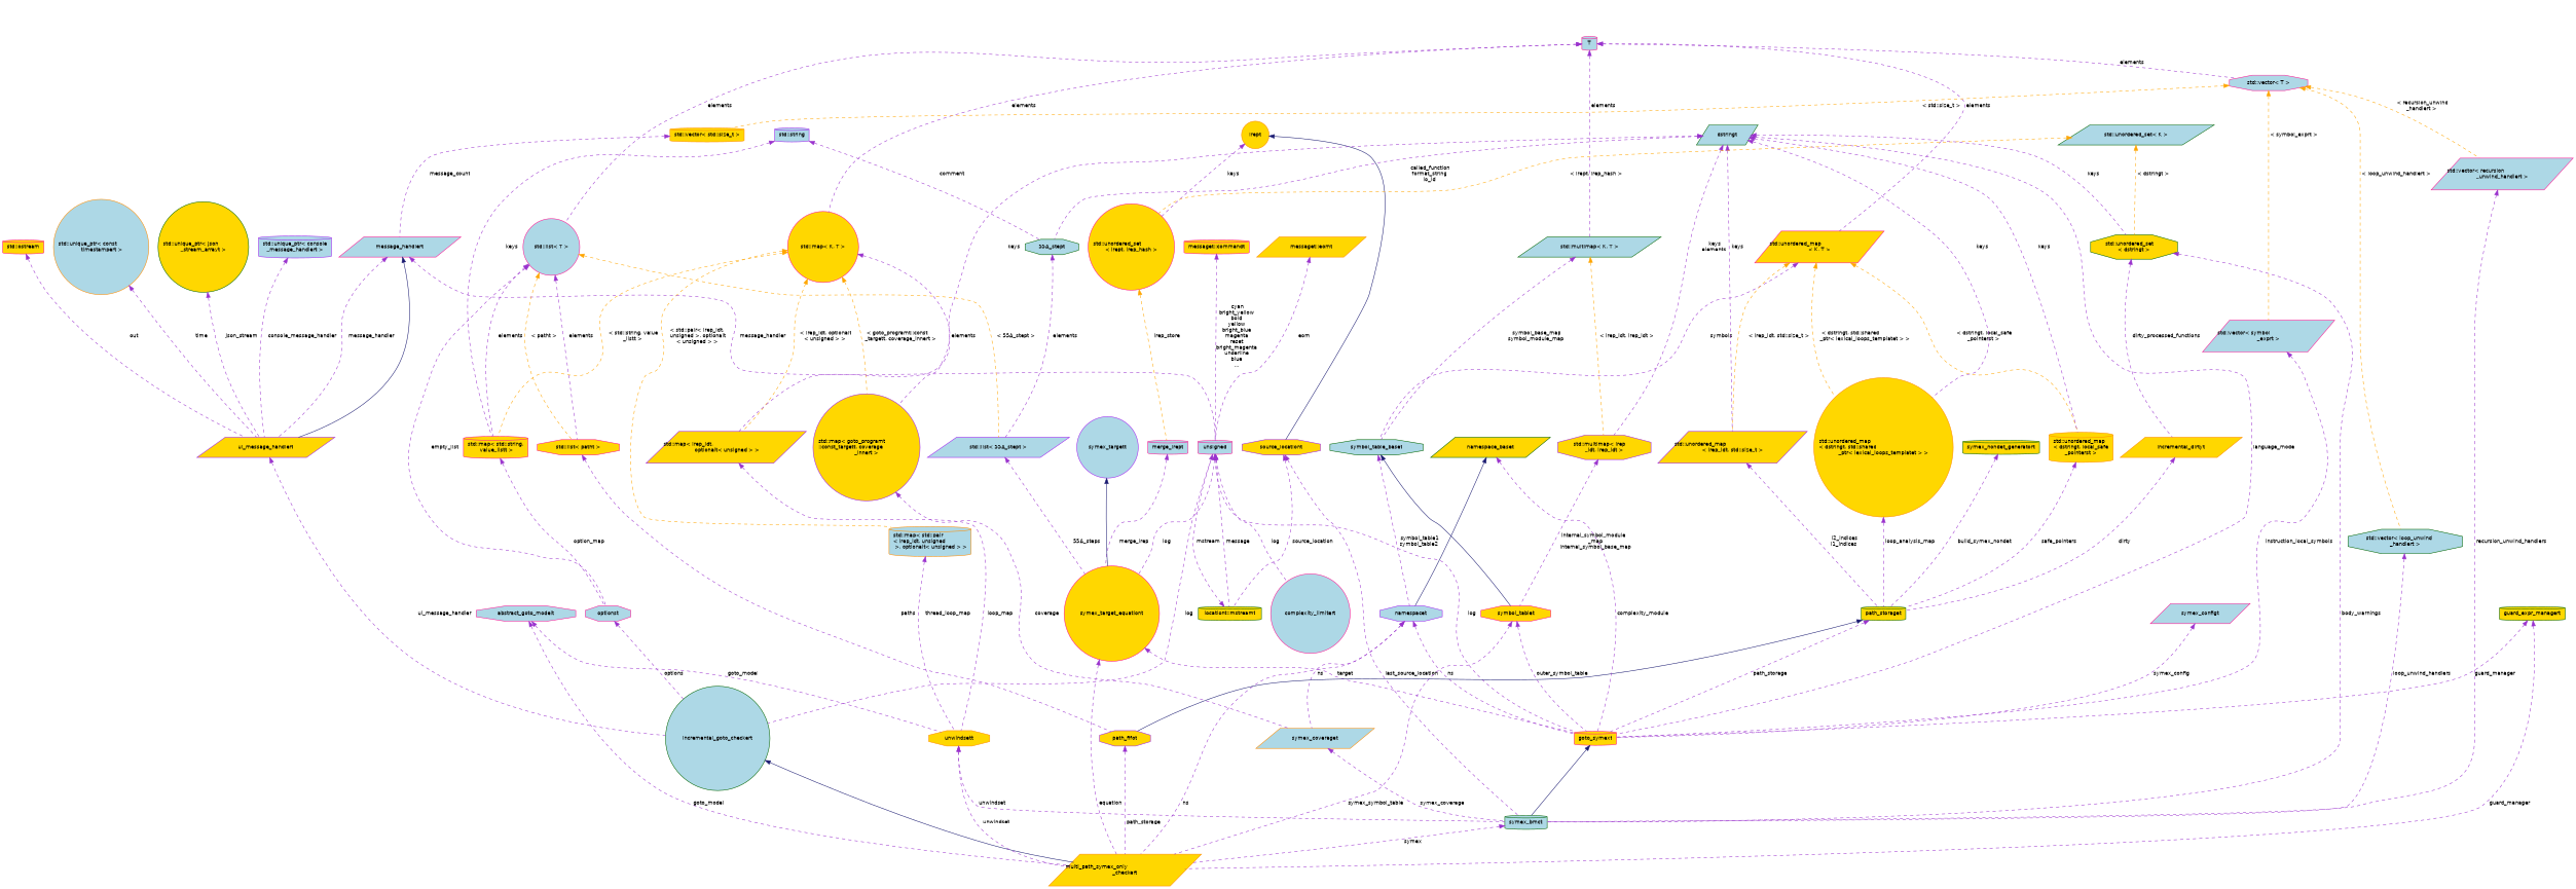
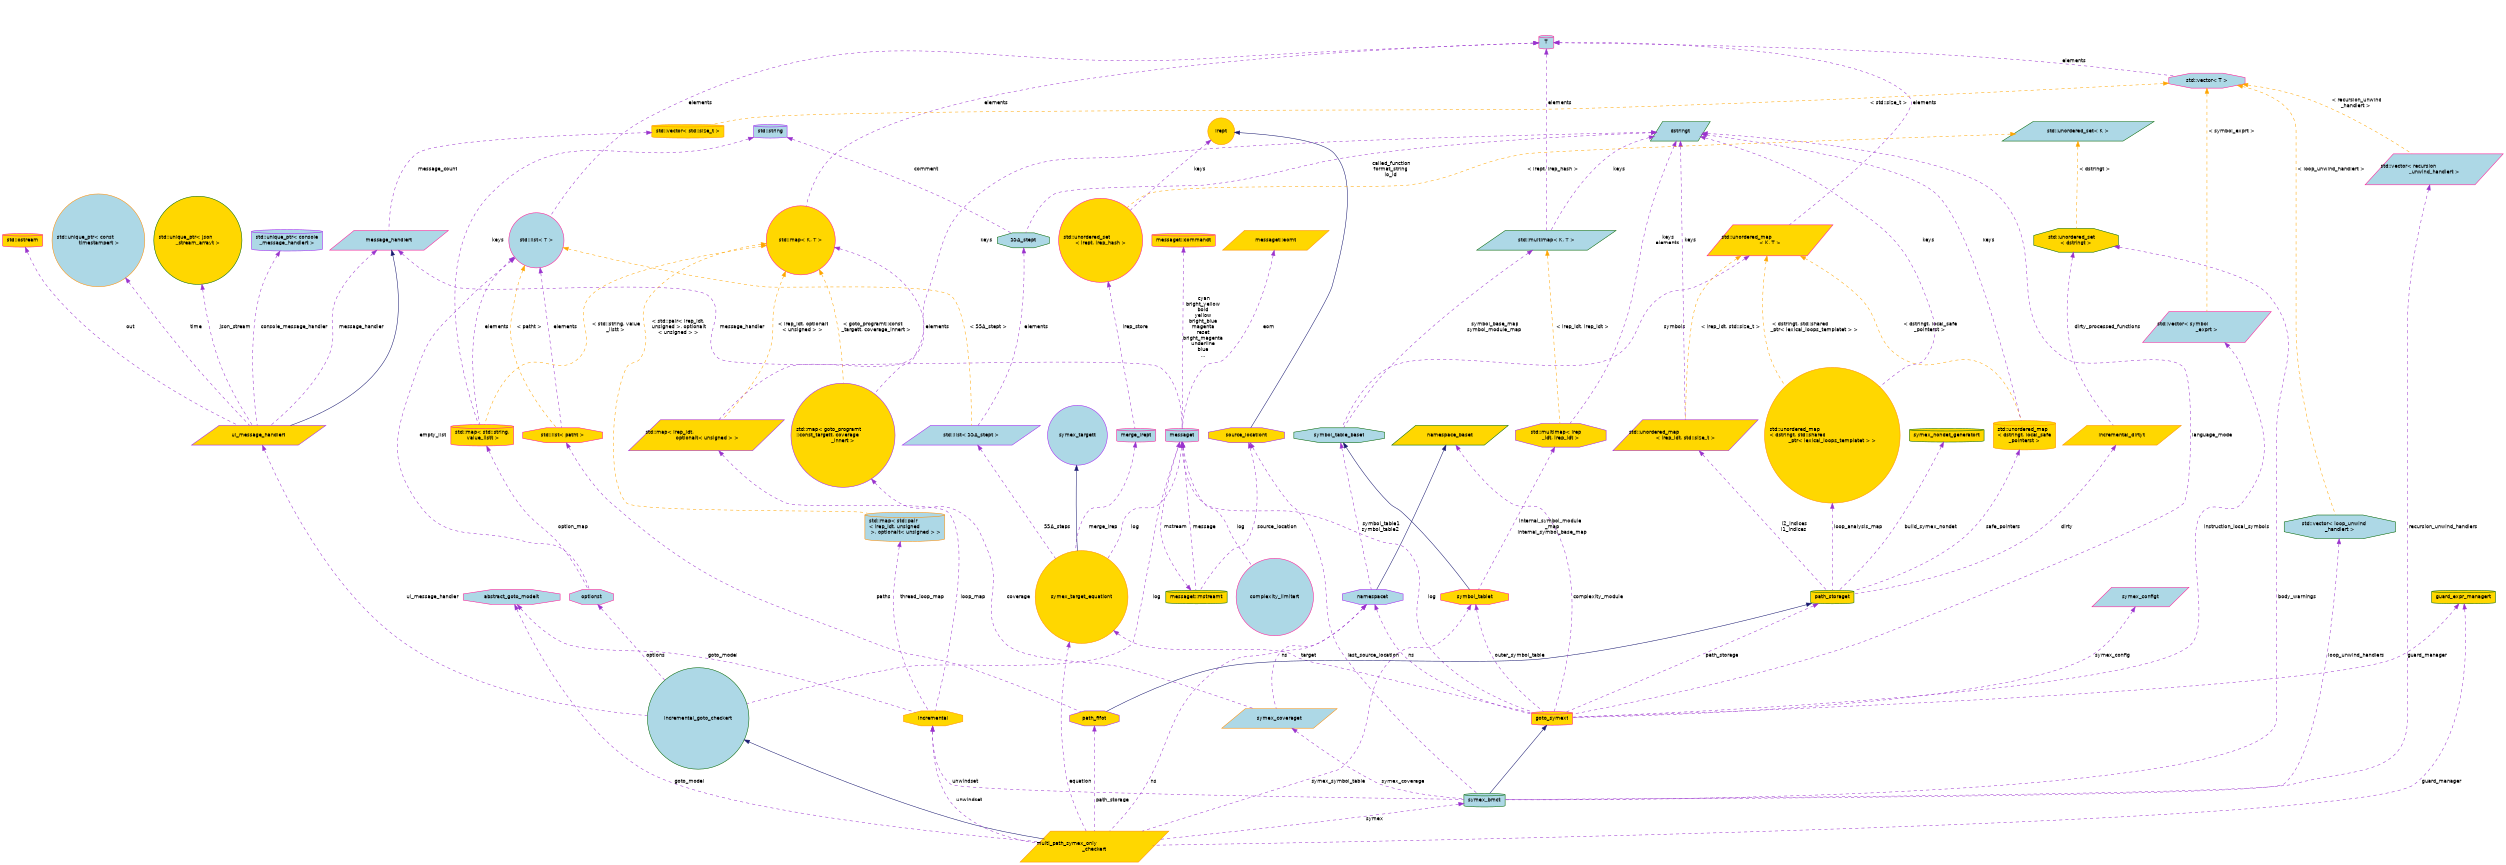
  digraph {
    rankdir=TB
    node [color=deeppink fillcolor=gold fontname=Helvetica fontsize=10 shape=parallelogram style=filled]
    edge [color=darkorchid3 dir=back fontname=Helvetica fontsize=10 labelfontname=Helvetica labelfontsize=10 style=dashed]
    n1 [color=darkorange fontcolor=black height=0.2 label="multi_path_symex_only\l_checkert" width=0.4]
    n2 [color=darkgreen fillcolor=lightblue height=0.2 label=incremental_goto_checkert shape=circle width=0.4]
    n3 [fillcolor=lightblue height=0.2 label=optionst shape=octagon width=0.4]
    n4 [fillcolor=lightblue height=0.2 label="std::list\< T \>" shape=circle width=0.4]
    n5 [height=0.2 label="std::map\< std::string,\l value_listt \>" shape=cylinder width=0.4]
    n6 [height=0.2 label="std::list\< patht \>" shape=octagon width=0.4]
    n7 [color=purple fillcolor=lightblue height=0.2 label="std::list\< SSA_stept \>" width=0.4]
    n8 [color=purple height=0.2 label=path_fifot shape=octagon width=0.4]
-   n9 [height=0.2 label=symex_target_equationt shape=circle width=0.4]
+   n9 [color=darkorange height=0.2 label=symex_target_equationt shape=circle width=0.4]
    n10 [fillcolor=lightblue height=0.2 label=T shape=cylinder width=0.4]
    n11 [height=0.2 label="std::map\< K, T \>" shape=circle width=0.4]
    n12 [fillcolor=lightblue height=0.2 label="std::vector\< T \>" shape=octagon width=0.4]
    n13 [color=darkgreen fillcolor=lightblue height=0.2 label="std::multimap\< K, T \>" width=0.4]
    n14 [height=0.2 label="std::unordered_map\l\< K, T \>" width=0.4]
    n15 [color=purple height=0.2 label="std::map\< goto_programt\l::const_targett, coverage\l_innert \>" shape=circle width=0.4]
    n16 [color=darkorange fillcolor=lightblue height=0.2 label="std::map\< std::pair\l\< irep_idt, unsigned\l \>, optionalt\< unsigned \> \>" shape=cylinder width=0.4]
    n17 [color=purple height=0.2 label="std::map\< irep_idt,\l optionalt\< unsigned \> \>" width=0.4]
    n18 [color=darkorange height=0.2 label="std::vector\< std::size_t \>" shape=cylinder width=0.4]
    n19 [fillcolor=lightblue height=0.2 label="std::vector\< symbol\l_exprt \>" width=0.4]
    n20 [fillcolor=lightblue height=0.2 label="std::vector\< recursion\l_unwind_handlert \>" width=0.4]
    n21 [color=darkgreen fillcolor=lightblue height=0.2 label="std::vector\< loop_unwind\l_handlert \>" shape=octagon width=0.4]
    n22 [color=darkgreen fillcolor=lightblue height=0.2 label=symbol_table_baset shape=octagon width=0.4]
    n23 [color=purple height=0.2 label="std::multimap\< irep\l_idt, irep_idt \>" shape=octagon width=0.4]
    n24 [color=darkorange height=0.2 label="std::unordered_map\l\< dstringt, local_safe\l_pointerst \>" shape=cylinder width=0.4]
    n25 [color=darkorange height=0.2 label="std::unordered_map\l\< dstringt, std::shared\l_ptr\< lexical_loops_templatet \> \>" shape=circle width=0.4]
    n26 [color=purple height=0.2 label="std::unordered_map\l\< irep_idt, std::size_t \>" width=0.4]
    n27 [color=purple fillcolor=lightblue height=0.2 label="std::string" shape=cylinder width=0.4]
    n28 [color=darkgreen fillcolor=lightblue height=0.2 label=SSA_stept shape=octagon width=0.4]
    n29 [color=darkorange fillcolor=lightblue height=0.2 label=symex_coveraget width=0.4]
-   n30 [color=darkorange height=0.2 label=unwindsett shape=octagon width=0.4]
-   n31 [fillcolor=lightblue height=0.2 label=unsigned shape=cylinder width=0.4]
-   n32 [color=darkgreen height=0.2 label="locationt::mstreamt" shape=cylinder width=0.4]
+   n30 [color=darkorange height=0.2 label=incremental shape=octagon width=0.4]
+   n31 [fillcolor=lightblue height=0.2 label=messaget shape=cylinder width=0.4]
+   n32 [color=darkgreen height=0.2 label="messaget::mstreamt" shape=cylinder width=0.4]
    n33 [height=0.2 label=goto_symext shape=cylinder width=0.4]
    n34 [fillcolor=lightblue height=0.2 label=complexity_limitert shape=circle width=0.4]
    n35 [color=darkgreen fillcolor=lightblue height=0.2 label=symex_bmct shape=cylinder width=0.4]
    n36 [fillcolor=lightblue height=0.2 label=message_handlert width=0.4]
    n37 [color=purple height=0.2 label=ui_message_handlert width=0.4]
    n38 [height=0.2 label="messaget::commandt" shape=cylinder width=0.4]
    n39 [color=purple height=0.2 label=source_locationt shape=octagon width=0.4]
    n40 [color=darkorange height=0.2 label=irept shape=circle width=0.4]
    n41 [height=0.2 label="std::unordered_set\l\< irept, irep_hash \>" shape=circle width=0.4]
    n42 [fillcolor=lightblue height=0.2 label=merge_irept shape=cylinder width=0.4]
    n43 [color=darkorange height=0.2 label="messaget::eomt" width=0.4]
    n44 [color=darkgreen height=0.2 label="std::unique_ptr\< json\l_stream_arrayt \>" shape=circle width=0.4]
    n45 [color=purple fillcolor=lightblue height=0.2 label="std::unique_ptr\< console\l_message_handlert \>" shape=cylinder width=0.4]
    n46 [height=0.2 label="std::ostream" shape=cylinder width=0.4]
    n47 [color=darkorange fillcolor=lightblue height=0.2 label="std::unique_ptr\< const\l timestampert \>" shape=circle width=0.4]
    n48 [height=0.2 label=symbol_tablet shape=octagon width=0.4]
    n49 [color=purple fillcolor=lightblue height=0.2 label=namespacet shape=octagon width=0.4]
    n50 [color=darkgreen height=0.2 label=path_storaget shape=cylinder width=0.4]
    n51 [color=darkgreen fillcolor=lightblue height=0.2 label=dstringt width=0.4]
    n52 [color=darkgreen height=0.2 label="std::unordered_set\l\< dstringt \>" shape=octagon width=0.4]
    n53 [color=darkorange height=0.2 label=incremental_dirtyt width=0.4]
    n54 [color=darkgreen height=0.2 label=guard_expr_managert shape=cylinder width=0.4]
    n55 [color=darkgreen height=0.2 label=namespace_baset width=0.4]
    n56 [color=darkgreen fillcolor=lightblue height=0.2 label="std::unordered_set\< K \>" width=0.4]
    n57 [color=darkgreen height=0.2 label=symex_nondet_generatort shape=cylinder width=0.4]
    n58 [color=purple fillcolor=lightblue height=0.2 label=symex_targett shape=circle width=0.4]
    n59 [fillcolor=lightblue height=0.2 label=abstract_goto_modelt shape=octagon width=0.4]
    n60 [fillcolor=lightblue height=0.2 label=symex_configt width=0.4]
    n2 -> n1 [color=midnightblue style=solid]
    n3 -> n2 [label=" options"]
    n4 -> n3 [label=" empty_list"]
    n4 -> n5 [label=" elements"]
    n4 -> n6 [label=" elements"]
    n4 -> n6 [color=orange label=" \< patht \>"]
    n4 -> n7 [color=orange label=" \< SSA_stept \>"]
    n5 -> n3 [label=" option_map"]
    n6 -> n8 [label=" paths"]
    n7 -> n9 [label=" SSA_steps"]
    n8 -> n1 [label=" path_storage"]
    n9 -> n1 [label=" equation"]
    n9 -> n33 [label=" target"]
    n10 -> n4 [label=" elements"]
    n10 -> n11 [label=" elements"]
    n10 -> n12 [label=" elements"]
    n10 -> n13 [label=" elements"]
    n10 -> n14 [label=" elements"]
    n11 -> n5 [color=orange label=" \< std::string, value\l_listt \>"]
    n11 -> n15 [label=" elements"]
    n11 -> n15 [color=orange label=" \< goto_programt::const\l_targett, coverage_innert \>"]
    n11 -> n16 [color=orange label=" \< std::pair\< irep_idt,\l unsigned \>, optionalt\l\< unsigned \> \>"]
    n11 -> n17 [color=orange label=" \< irep_idt, optionalt\l\< unsigned \> \>"]
    n12 -> n18 [color=orange label=" \< std::size_t \>"]
    n12 -> n19 [color=orange label=" \< symbol_exprt \>"]
    n12 -> n20 [color=orange label=" \< recursion_unwind\l_handlert \>"]
    n12 -> n21 [color=orange label=" \< loop_unwind_handlert \>"]
    n13 -> n22 [label=" symbol_base_map\nsymbol_module_map"]
    n13 -> n23 [color=orange label=" \< irep_idt, irep_idt \>"]
    n14 -> n22 [label=" symbols"]
    n14 -> n24 [color=orange label=" \< dstringt, local_safe\l_pointerst \>"]
    n14 -> n25 [color=orange label=" \< dstringt, std::shared\l_ptr\< lexical_loops_templatet \> \>"]
    n14 -> n26 [color=orange label=" \< irep_idt, std::size_t \>"]
    n15 -> n29 [label=" coverage"]
    n16 -> n30 [label=" thread_loop_map"]
    n17 -> n30 [label=" loop_map"]
    n18 -> n36 [label=" message_count"]
    n19 -> n33 [label=" instruction_local_symbols"]
    n20 -> n35 [label=" recursion_unwind_handlers"]
    n21 -> n35 [label=" loop_unwind_handlers"]
    n22 -> n48 [color=midnightblue style=solid]
    n22 -> n49 [label=" symbol_table1\nsymbol_table2"]
    n23 -> n48 [label=" internal_symbol_module\l_map\ninternal_symbol_base_map"]
    n24 -> n50 [label=" safe_pointers"]
    n25 -> n50 [label=" loop_analysis_map"]
    n26 -> n50 [label=" l2_indices\nl1_indices"]
    n27 -> n5 [label=" keys"]
    n27 -> n28 [label=" comment"]
    n28 -> n7 [label=" elements"]
    n29 -> n35 [label=" symex_coverage"]
    n30 -> n1 [label=" unwindset"]
    n30 -> n35 [label=" unwindset"]
    n31 -> n2 [label=" log"]
    n31 -> n9 [label=" log"]
    n31 -> n32 [label=" message"]
    n31 -> n33 [label=" log"]
    n31 -> n34 [label=" log"]
    n32 -> n31 [label=" mstream"]
    n33 -> n35 [color=midnightblue style=solid]
    n35 -> n1 [label=" symex"]
    n36 -> n31 [label=" message_handler"]
    n36 -> n37 [color=midnightblue style=solid]
    n36 -> n37 [label=" message_handler"]
    n37 -> n2 [label=" ui_message_handler"]
    n38 -> n31 [label=" cyan\nbright_yellow\nbold\nyellow\nbright_blue\nmagenta\nreset\nbright_magenta\nunderline\nblue\n..."]
    n39 -> n32 [label=" source_location"]
    n39 -> n35 [label=" last_source_location"]
    n40 -> n39 [color=midnightblue style=solid]
    n40 -> n41 [label=" keys"]
-   n41 -> n42 [color=orange label=" irep_store"]
+   n41 -> n42 [label=" irep_store"]
    n42 -> n9 [label=" merge_irep"]
    n43 -> n31 [label=" eom"]
    n44 -> n37 [label=" json_stream"]
    n45 -> n37 [label=" console_message_handler"]
    n46 -> n37 [label=" out"]
    n47 -> n37 [label=" time"]
    n48 -> n1 [label=" symex_symbol_table"]
    n48 -> n33 [label=" outer_symbol_table"]
    n49 -> n1 [label=" ns"]
    n49 -> n29 [label=" ns"]
    n49 -> n33 [label=" ns"]
    n50 -> n8 [color=midnightblue style=solid]
    n50 -> n33 [label=" path_storage"]
    n51 -> n17 [label=" keys"]
    n51 -> n23 [label=" keys\nelements"]
    n51 -> n24 [label=" keys"]
    n51 -> n25 [label=" keys"]
    n51 -> n26 [label=" keys"]
    n51 -> n28 [label=" called_function\nformat_string\nio_id"]
    n51 -> n33 [label=" language_mode"]
-   n51 -> n52 [label=" keys"]
+   n51 -> n13 [label=" keys"]
    n52 -> n35 [label=" body_warnings"]
    n52 -> n53 [label=" dirty_processed_functions"]
    n53 -> n50 [label=" dirty"]
    n54 -> n1 [label=" guard_manager"]
    n54 -> n33 [label=" guard_manager"]
    n55 -> n33 [label=" complexity_module"]
    n55 -> n49 [color=midnightblue style=solid]
    n56 -> n41 [color=orange label=" \< irept, irep_hash \>"]
    n56 -> n52 [color=orange label=" \< dstringt \>"]
    n57 -> n50 [label=" build_symex_nondet"]
    n58 -> n9 [color=midnightblue style=solid]
    n59 -> n1 [label=" goto_model"]
    n59 -> n30 [label=" goto_model"]
    n60 -> n33 [label=" symex_config"]
  }
